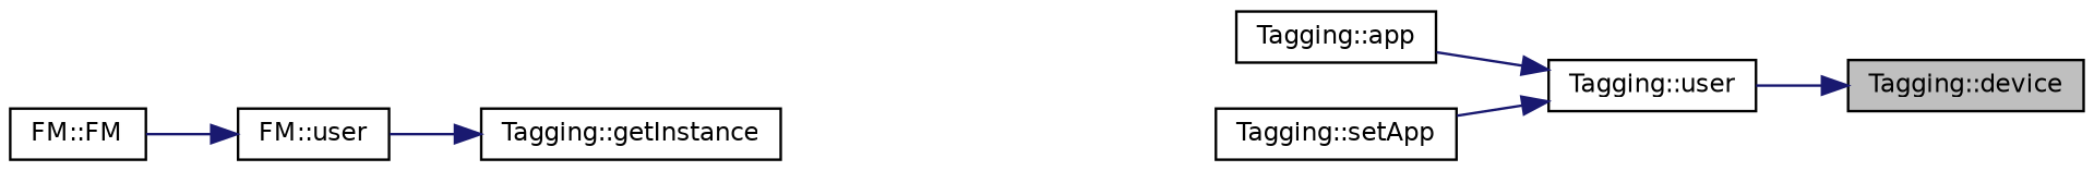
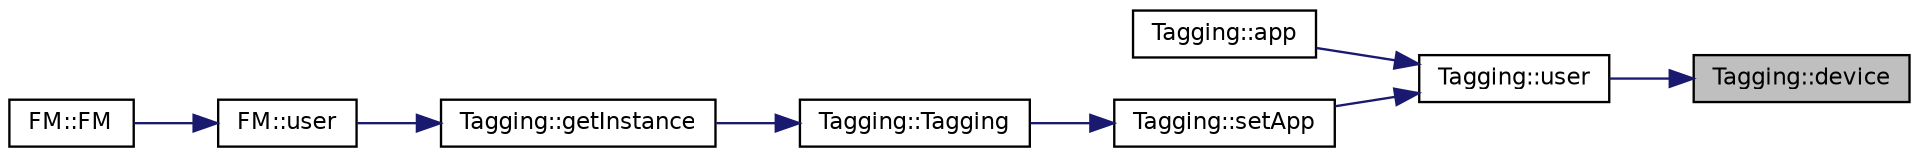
  digraph {
    rankdir=RL
    node [color=black fillcolor=white fontname=Helvetica fontsize=10 shape=record style=filled]
    edge [color=midnightblue dir=back fontname=Helvetica fontsize=10 labelfontname=Helvetica labelfontsize=10 style=solid]
    n1 [fillcolor=grey75 fontcolor=black height=0.2 label="Tagging::device" width=0.4]
    n2 [height=0.2 label="Tagging::user" width=0.4]
    n3 [height=0.2 label="Tagging::app" width=0.4]
    n4 [height=0.2 label="Tagging::setApp" width=0.4]
+   n5 [height=0.2 label="Tagging::Tagging" width=0.4]
    n6 [height=0.2 label="Tagging::getInstance" width=0.4]
    n7 [height=0.2 label="FM::user" width=0.4]
    n8 [height=0.2 label="FM::FM" width=0.4]
    n1 -> n2
    n2 -> n3
    n2 -> n4
+   n4 -> n5
+   n5 -> n6
    n6 -> n7
    n7 -> n8
  }
